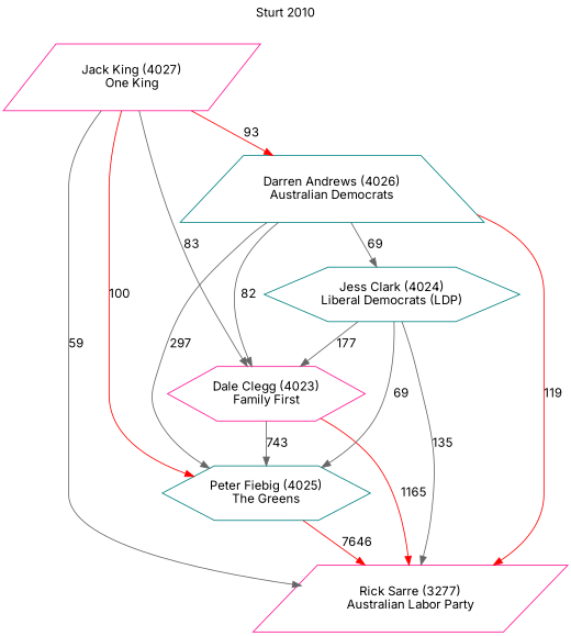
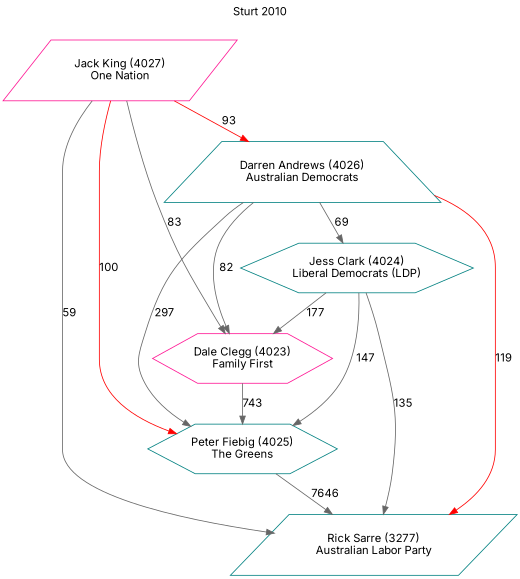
  digraph {
    fontname=Inter
    label="Sturt 2010"
    labelloc=t
    mclimit=10
    node [color=deeppink fontname=Inter shape=hexagon]
    edge [color=gray40 fontname=Inter]
-   n1 [label="Rick Sarre (3277)\nAustralian Labor Party" shape=parallelogram]
+   n1 [color=teal label="Rick Sarre (3277)\nAustralian Labor Party" shape=parallelogram]
    n2 [color=teal label="Peter Fiebig (4025)\nThe Greens"]
    n3 [label="Dale Clegg (4023)\nFamily First"]
    n4 [color=teal label="Jess Clark (4024)\nLiberal Democrats (LDP)"]
    n5 [color=teal label="Darren Andrews (4026)\nAustralian Democrats" shape=trapezium]
-   n6 [label="Jack King (4027)\nOne King" shape=parallelogram]
-   n2 -> n1 [color=red label=7646]
-   n3 -> n1 [color=red label=1165]
+   n6 [label="Jack King (4027)\nOne Nation" shape=parallelogram]
+   n2 -> n1 [label=7646]
    n3 -> n2 [label=743]
    n4 -> n1 [label=135]
-   n4 -> n2 [label=69]
+   n4 -> n2 [label=147]
    n4 -> n3 [label=177]
    n5 -> n1 [color=red label=119]
    n5 -> n2 [label=297]
    n5 -> n3 [label=82]
    n5 -> n4 [label=69]
    n6 -> n1 [label=59]
    n6 -> n2 [color=red label=100]
    n6 -> n3 [label=83]
    n6 -> n5 [color=red label=93]
  }
